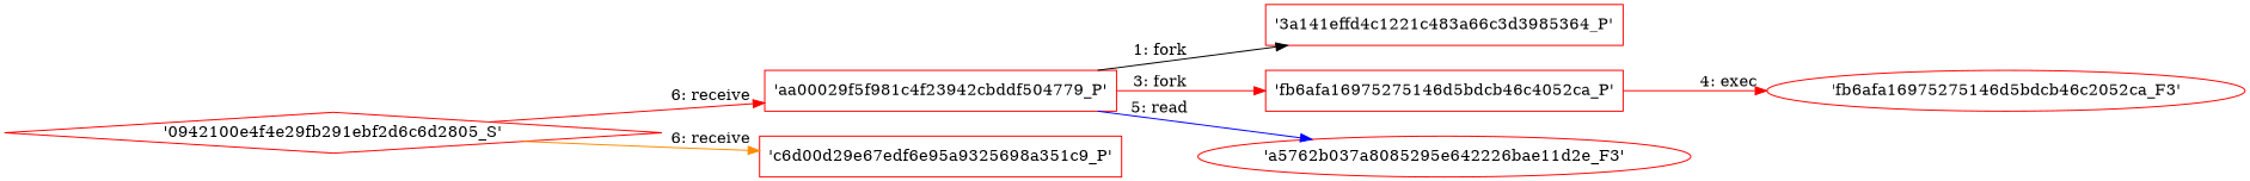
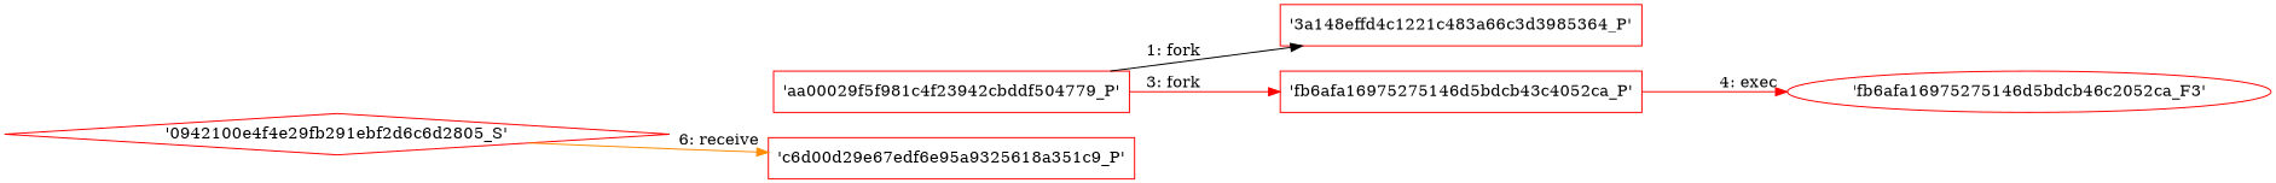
  digraph {
    engine=neato
    fixedsize=false
    fontsize=10
    nodesep=0.3
    rankdir=LR
    ranksep=0
    splines=true
    node [color=red node_type=Process shape=box]
    edge [color=red]
    "'aa00029f5f981c4f23942cbddf504779_P'"
-   "'3a148effd4c1221c483a66c3d3985364_P'" [label="'3a141effd4c1221c483a66c3d3985364_P'"]
-   "'fb6afa16975275146d5bdcb46c4052ca_P'"
-   "'a5762b037a8085295e642226bae11d2e_F3'" [node_type=file shape=ellipse]
+   "'3a148effd4c1221c483a66c3d3985364_P'"
+   "'fb6afa16975275146d5bdcb46c4052ca_P'" [label="'fb6afa16975275146d5bdcb43c4052ca_P'"]
    n5 [label="'fb6afa16975275146d5bdcb46c2052ca_F3'" node_type=File shape=ellipse]
    "'0942100e4f4e29fb291ebf2d6c6d2805_S'" [node_type=Socket shape=diamond]
-   "'c6d00d29e67edf6e95a9325698a351c9_P'"
+   "'c6d00d29e67edf6e95a9325698a351c9_P'" [label="'c6d00d29e67edf6e95a9325618a351c9_P'"]
    "'aa00029f5f981c4f23942cbddf504779_P'" -> "'3a148effd4c1221c483a66c3d3985364_P'" [color=black label="1: fork"]
    "'aa00029f5f981c4f23942cbddf504779_P'" -> "'fb6afa16975275146d5bdcb46c4052ca_P'" [label="3: fork"]
-   "'aa00029f5f981c4f23942cbddf504779_P'" -> "'a5762b037a8085295e642226bae11d2e_F3'" [color=blue label="5: read"]
    "'fb6afa16975275146d5bdcb46c4052ca_P'" -> n5 [label="4: exec"]
-   "'0942100e4f4e29fb291ebf2d6c6d2805_S'" -> "'aa00029f5f981c4f23942cbddf504779_P'" [label="6: receive"]
    "'0942100e4f4e29fb291ebf2d6c6d2805_S'" -> "'c6d00d29e67edf6e95a9325698a351c9_P'" [color=darkorange label="6: receive"]
  }
